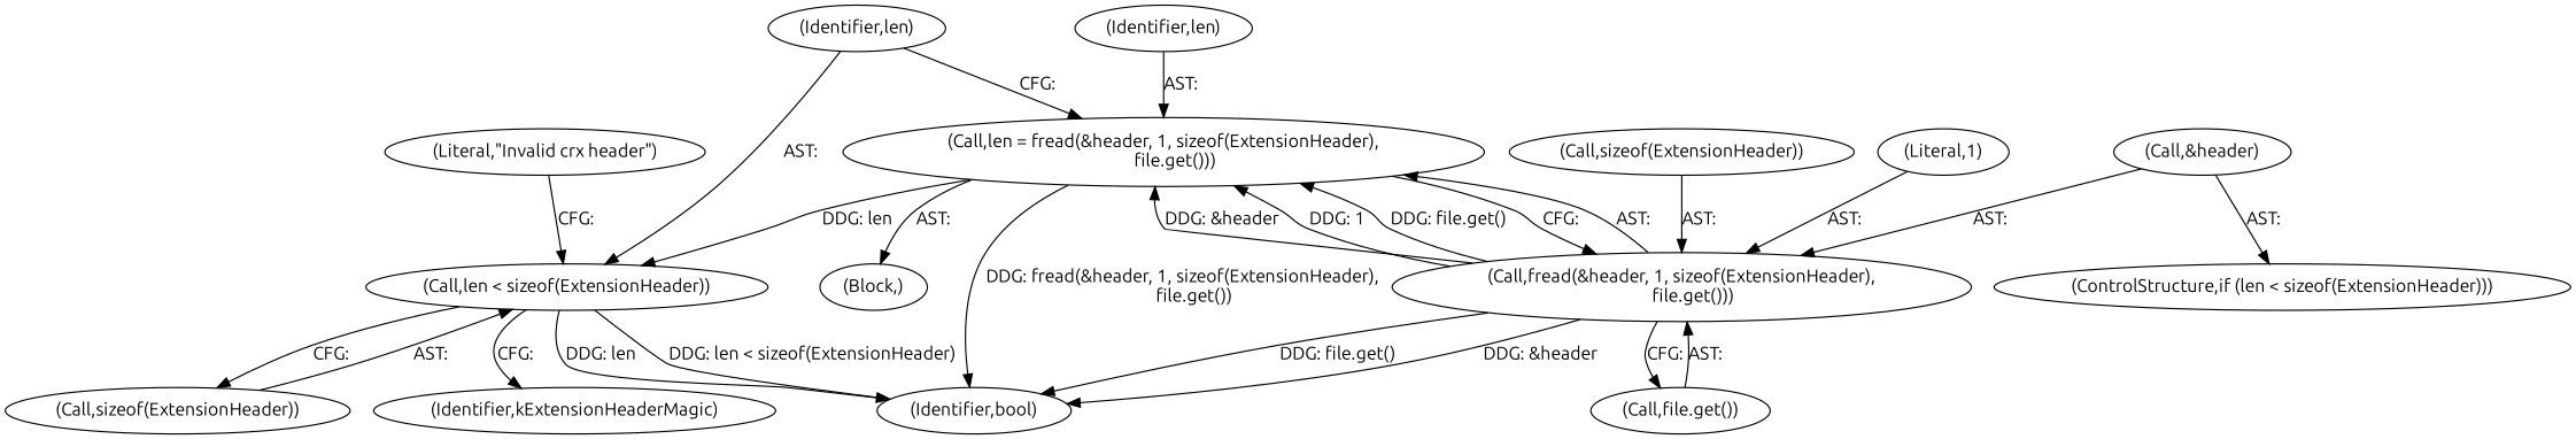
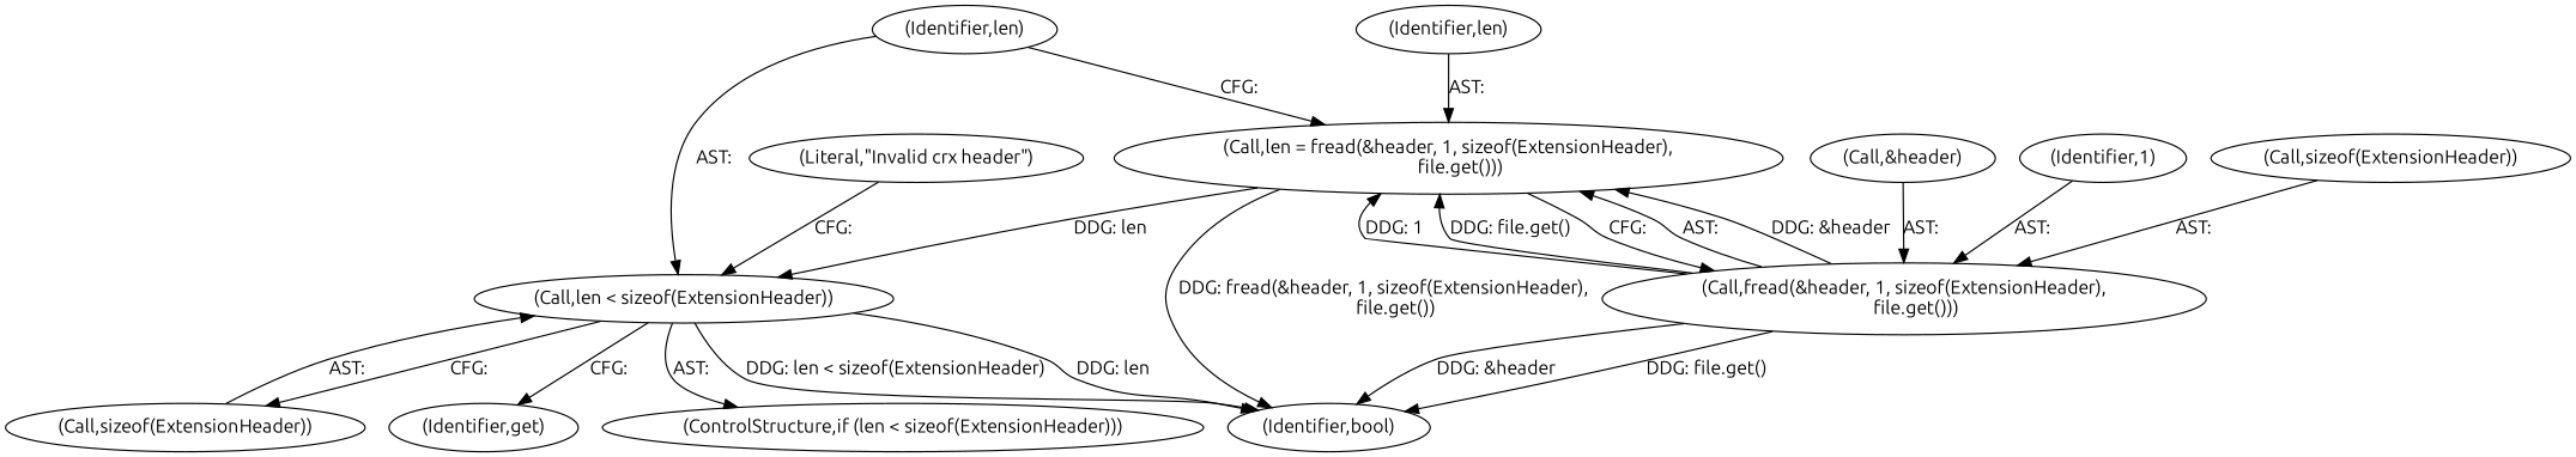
  digraph {
    fontname=Ubuntu
    node [fontname=Ubuntu]
    edge [fontname=Ubuntu]
    n1 [label="(Call,len < sizeof(ExtensionHeader))"]
    n2 [label="(ControlStructure,if (len < sizeof(ExtensionHeader)))"]
    n3 [label="(Identifier,bool)"]
    n4 [label="(Call,sizeof(ExtensionHeader))"]
-   n5 [label="(Identifier,kExtensionHeaderMagic)"]
+   n5 [label="(Identifier,get)"]
    n6 [label="(Call,len = fread(&header, 1, sizeof(ExtensionHeader),\n      file.get()))"]
    n7 [label="(Call,fread(&header, 1, sizeof(ExtensionHeader),\n      file.get()))"]
-   n8 [label="(Block,)"]
-   n9 [label="(Call,file.get())"]
    n10 [label="(Literal,\"Invalid crx header\")"]
    n11 [label="(Identifier,len)"]
    n12 [label="(Call,sizeof(ExtensionHeader))"]
    n13 [label="(Call,&header)"]
    n14 [label="(Identifier,len)"]
-   n15 [label="(Literal,1)"]
-   n13 -> n2 [label="AST: "]
+   n15 [label="(Identifier,1)"]
+   n1 -> n2 [label="AST: "]
    n1 -> n3 [label="DDG: len < sizeof(ExtensionHeader)"]
    n1 -> n3 [label="DDG: len"]
    n1 -> n4 [label="CFG: "]
    n1 -> n5 [label="CFG: "]
    n4 -> n1 [label="AST: "]
    n6 -> n1 [label="DDG: len"]
    n6 -> n3 [label="DDG: fread(&header, 1, sizeof(ExtensionHeader),\n      file.get())"]
    n6 -> n7 [label="CFG: "]
-   n6 -> n8 [label="AST: "]
    n7 -> n3 [label="DDG: file.get()"]
    n7 -> n3 [label="DDG: &header"]
    n7 -> n6 [label="AST: "]
    n7 -> n6 [label="DDG: &header"]
    n7 -> n6 [label="DDG: 1"]
    n7 -> n6 [label="DDG: file.get()"]
-   n7 -> n9 [label="CFG: "]
-   n9 -> n7 [label="AST: "]
    n10 -> n1 [label="CFG: "]
    n11 -> n6 [label="AST: "]
    n12 -> n7 [label="AST: "]
    n13 -> n7 [label="AST: "]
    n14 -> n1 [label="AST: "]
    n14 -> n6 [label="CFG: "]
    n15 -> n7 [label="AST: "]
  }
